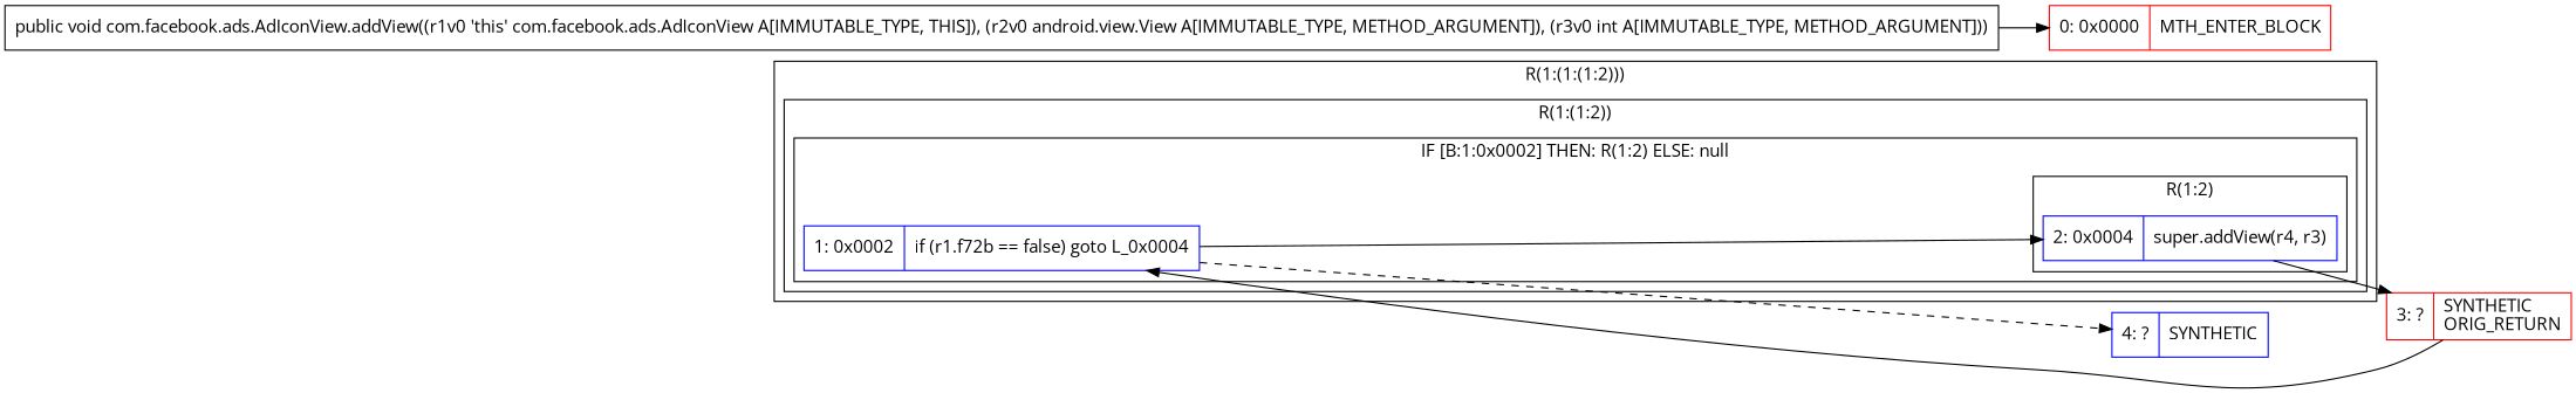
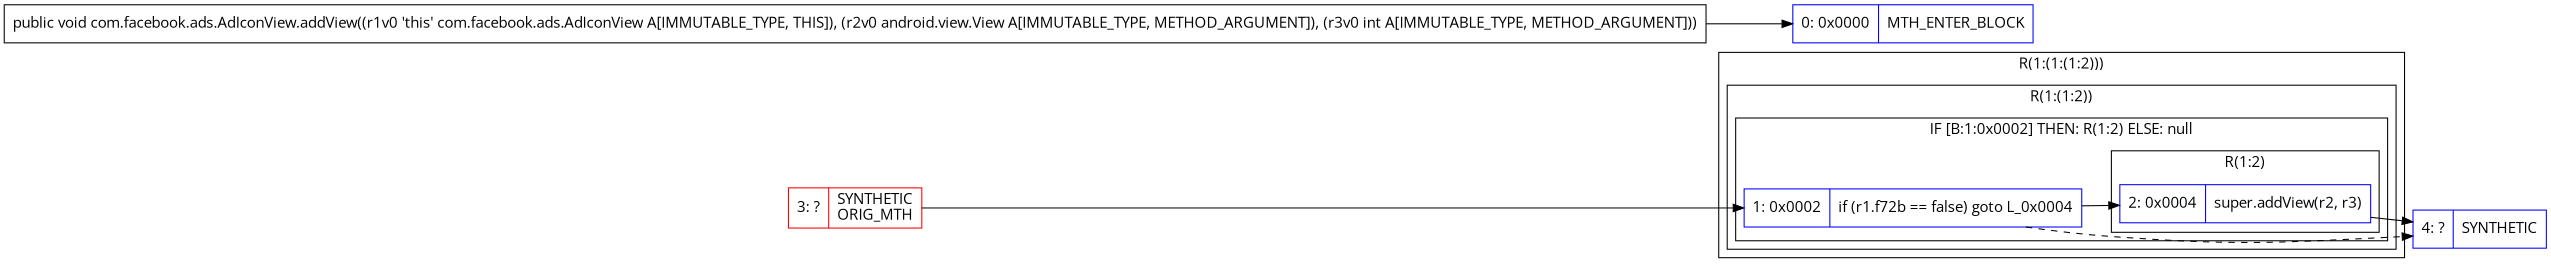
  digraph {
    fontname="Open Sans"
    rankdir=LR
    node [color=blue fontname="Open Sans" shape=record]
    edge [fontname="Open Sans"]
-   n1 [label="{2\:\ 0x0004|super.addView(r4, r3)\l}"]
+   n1 [label="{2\:\ 0x0004|super.addView(r2, r3)\l}"]
    n2 [label="{1\:\ 0x0002|if (r1.f72b == false) goto L_0x0004\l}"]
-   n3 [color=red label="{3\:\ ?|SYNTHETIC\lORIG_RETURN\l}"]
+   n3 [color=red label="{3\:\ ?|SYNTHETIC\lORIG_MTH\l}"]
    n4 [label="{4\:\ ?|SYNTHETIC\l}"]
-   n5 [color=red label="{0\:\ 0x0000|MTH_ENTER_BLOCK\l}"]
+   n5 [label="{0\:\ 0x0000|MTH_ENTER_BLOCK\l}"]
    n6 [label="{public void com.facebook.ads.AdIconView.addView((r1v0 'this' com.facebook.ads.AdIconView A[IMMUTABLE_TYPE, THIS]), (r2v0 android.view.View A[IMMUTABLE_TYPE, METHOD_ARGUMENT]), (r3v0 int A[IMMUTABLE_TYPE, METHOD_ARGUMENT])) }" color=""]
    subgraph cluster_1 {
      label="R(1:(1:(1:2)))"
      subgraph cluster_2 {
        label="R(1:(1:2))"
        subgraph cluster_3 {
          label="IF [B:1:0x0002] THEN: R(1:2) ELSE: null"
          n2
          subgraph cluster_4 {
            label="R(1:2)"
            n1
          }
        }
      }
    }
-   n1 -> n3
+   n1 -> n4
    n2 -> n1
    n2 -> n4 [style=dashed]
    n3 -> n2
    n6 -> n5
  }
